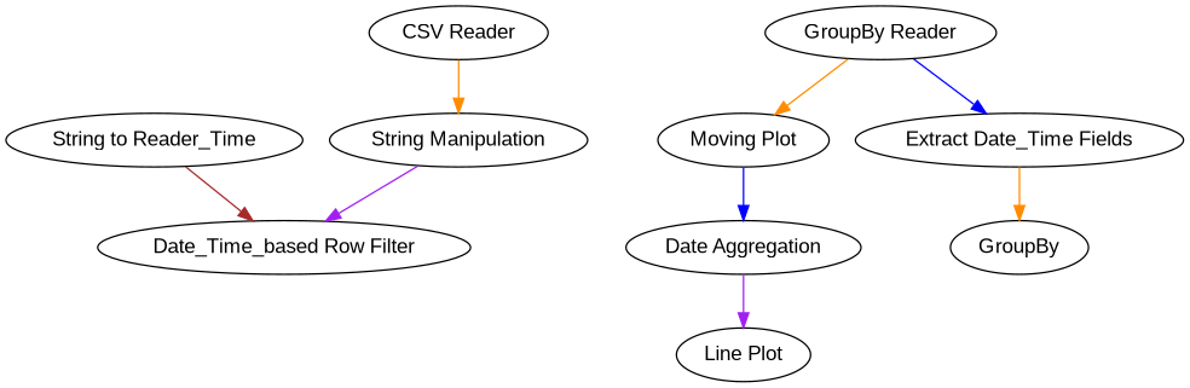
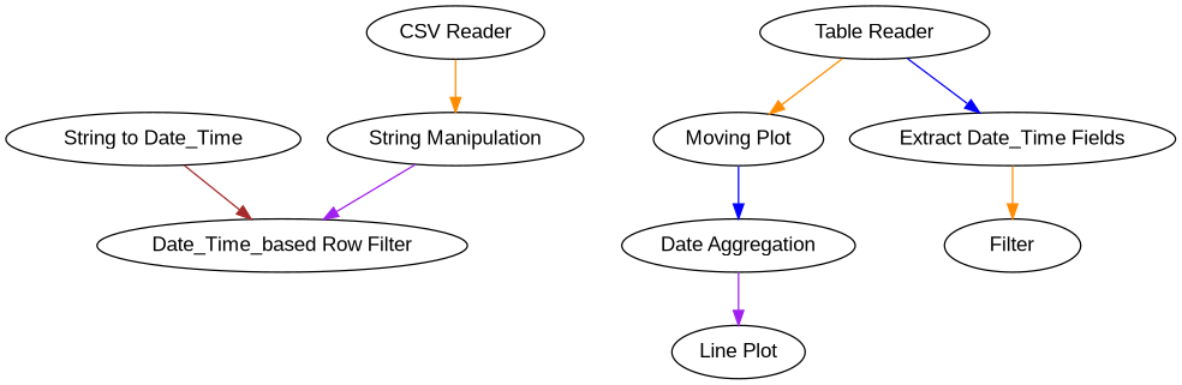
  digraph {
    fontname="Liberation Sans"
    rankdir=TB
    node [fontname="Liberation Sans"]
    edge [color=darkorange fontname="Liberation Sans"]
    n1 [label="String Manipulation"]
    n2 [label="Date_Time_based Row Filter"]
-   n3 [label="String to Reader_Time"]
-   n4 [label=GroupBy]
-   n5 [label="GroupBy Reader"]
+   n3 [label="String to Date_Time"]
+   n4 [label=Filter]
+   n5 [label="Table Reader"]
    n6 [label="Moving Plot"]
    n7 [label="Extract Date_Time Fields"]
    n8 [label="Date Aggregation"]
    n9 [label="Line Plot"]
    n10 [label="CSV Reader"]
    n1 -> n2 [color=purple]
    n3 -> n2 [color=brown]
    n5 -> n6
    n5 -> n7 [color=blue]
    n6 -> n8 [color=blue]
    n7 -> n4
    n8 -> n9 [color=purple]
    n10 -> n1
  }
